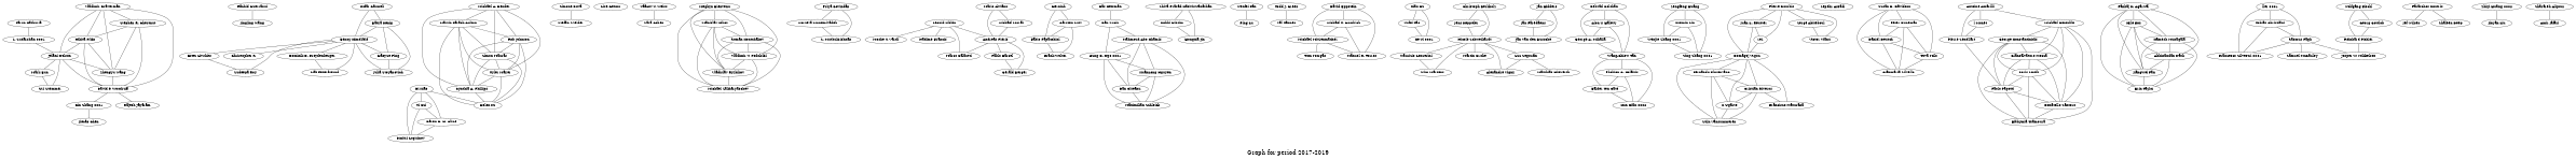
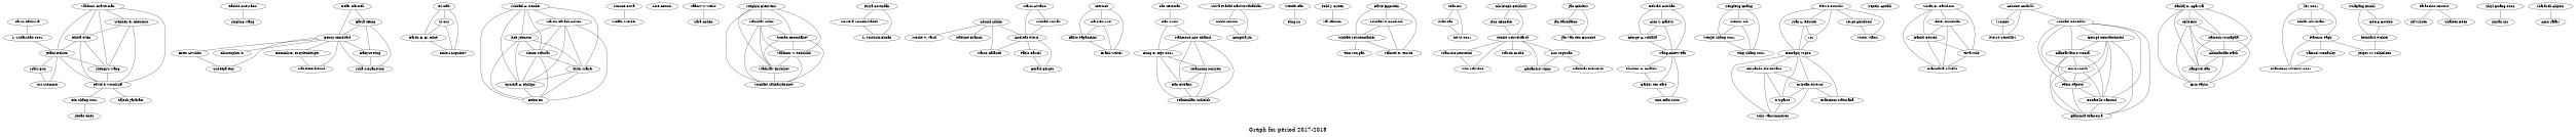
  graph {
    fontsize=24
    label="\nGraph for period 2017-2019\n"
    splines=true
    node [shape=ellipse]
    n1 [height=0.3 label="Tarun Kathuria" width=0.3]
    n2 [height=0.3 label="S. Sudarshan 0001" width=0.3]
    n3 [height=0.3 label="Jelani Nelson" width=0.3]
    n4 [height=0.3 label="Vladimir Braverman" width=0.3]
    n5 [height=0.3 label="Stephen R. Chestnut" width=0.3]
    n6 [height=0.3 label="Nikita Ivkin" width=0.3]
    n7 [height=0.3 label="Zhengyu Wang" width=0.3]
    n8 [height=0.3 label="David P. Woodruff" width=0.3]
    n9 [height=0.3 label="Mark Bun" width=0.3]
    n10 [height=0.3 label="Uri Stemmer" width=0.3]
    n11 [height=0.3 label="Qin Zhang 0001" width=0.3]
    n12 [height=0.3 label="Rajesh Jayaram" width=0.3]
    n13 [height=0.3 label="Jiecao Chen" width=0.3]
    n14 [height=0.3 label="Rachid Guerraoui" width=0.3]
    n15 [height=0.3 label="Jingjing Wang" width=0.3]
    n16 [height=0.3 label="Nofar Carmeli" width=0.3]
    n17 [height=0.3 label="Batya Kenig" width=0.3]
    n18 [height=0.3 label="Benny Kimelfeld" width=0.3]
    n19 [height=0.3 label="Haoyue Ping" width=0.3]
    n20 [height=0.3 label="Julia Stoyanovich" width=0.3]
    n21 [height=0.3 label="Ester Livshits" width=0.3]
    n22 [height=0.3 label="Christopher R" width=0.3]
    n23 [height=0.3 label="Dominik D. Freydenberger" width=0.3]
    n24 [height=0.3 label="Liat Peterfreund" width=0.3]
    n25 [height=0.3 label="Sudeepa Roy" width=0.3]
    n26 [height=0.3 label="Di Xiao" width=0.3]
    n27 [height=0.3 label="Yi Cui" width=0.3]
    n28 [height=0.3 label="Daren B. H. Cline" width=0.3]
    n29 [height=0.3 label="Dmitri Loguinov" width=0.3]
    n30 [height=0.3 label="Michael A. Bender" width=0.3]
    n31 [height=0.3 label="Martin Farach-Colton" width=0.3]
    n32 [height=0.3 label="Rob Johnson" width=0.3]
    n33 [height=0.3 label="Simon Mauras" width=0.3]
    n34 [height=0.3 label="Tyler Mayer" width=0.3]
    n35 [height=0.3 label="Cynthia A. Phillips" width=0.3]
    n36 [height=0.3 label="Helen Xu" width=0.3]
    n37 [height=0.3 label="Simone Bova" width=0.3]
    n38 [height=0.3 label="Stefan Szeider" width=0.3]
    n39 [height=0.3 label="Lise Getoor" width=0.3]
    n40 [height=0.3 label="Yaacov Y. Weiss" width=0.3]
    n41 [height=0.3 label="Sara Cohen" width=0.3]
    n42 [height=0.3 label="Meghyn Bienvenu" width=0.3]
    n43 [height=0.3 label="Stanislav Kikot" width=0.3]
    n44 [height=0.3 label="Roman Kontchakov" width=0.3]
    n45 [height=0.3 label="Vladimir V. Podolskii" width=0.3]
    n46 [height=0.3 label="Vladislav Ryzhikov" width=0.3]
    n47 [height=0.3 label="Michael Zakharyaschev" width=0.3]
    n48 [height=0.3 label="Priya Govindan" width=0.3]
    n49 [height=0.3 label="Morteza Monemizadeh" width=0.3]
    n50 [height=0.3 label="S. Muthukrishnan" width=0.3]
    n51 [height=0.3 label="Leonid Libkin" width=0.3]
    n52 [height=0.3 label="Moshe Y. Vardi" width=0.3]
    n53 [height=0.3 label="Nadime Francis" width=0.3]
    n54 [height=0.3 label="Andreas Pieris" width=0.3]
    n55 [height=0.3 label="Marco Calautti" width=0.3]
    n56 [height=0.3 label="Pablo Barcel" width=0.3]
    n57 [height=0.3 label="Gerald Berger" width=0.3]
    n58 [height=0.3 label=" Hernich" width=0.3]
    n59 [height=0.3 label="Carsten Lutz" width=0.3]
    n60 [height=0.3 label="Fabio Papacchini" width=0.3]
    n61 [height=0.3 label="Frank Wolter" width=0.3]
    n62 [height=0.3 label="Bas Ketsman" width=0.3]
    n63 [height=0.3 label="Dan Suciu" width=0.3]
    n64 [height=0.3 label="Mahmoud Abo Khamis" width=0.3]
    n65 [height=0.3 label="Hung Q. Ngo 0001" width=0.3]
    n66 [height=0.3 label="XuanLong Nguyen" width=0.3]
    n67 [height=0.3 label="Dan Olteanu" width=0.3]
    n68 [height=0.3 label="Maximilian Schleich" width=0.3]
    n69 [height=0.3 label="Shiva Prasad Kasiviswanathan" width=0.3]
    n70 [height=0.3 label="Kobbi Nissim" width=0.3]
    n71 [height=0.3 label="Hongxia Jin" width=0.3]
    n72 [height=0.3 label="Wenfei Fan" width=0.3]
    n73 [height=0.3 label="Ping Lu" width=0.3]
    n74 [height=0.3 label="Todd J. Green" width=0.3]
    n75 [height=0.3 label="Val Tannen" width=0.3]
    n76 [height=0.3 label="David Eppstein" width=0.3]
    n77 [height=0.3 label="Michael T. Goodrich" width=0.3]
    n78 [height=0.3 label="Michael Mitzenmacher" width=0.3]
    n79 [height=0.3 label="Manuel R. Torres" width=0.3]
    n80 [height=0.3 label="Tom Morgan" width=0.3]
    n81 [height=0.3 label="Xiao Hu" width=0.3]
    n82 [height=0.3 label="Yufei Tao" width=0.3]
    n83 [height=0.3 label="Ke Yi 0001" width=0.3]
    n84 [height=0.3 label="Christoph Berkholz" width=0.3]
    n85 [height=0.3 label="Jens Keppeler" width=0.3]
    n86 [height=0.3 label="Nicole Schweikardt" width=0.3]
    n87 [height=0.3 label="Maurizio Lenzerini" width=0.3]
    n88 [height=0.3 label="Wim Martens" width=0.3]
    n89 [height=0.3 label="Martin Grohe" width=0.3]
    n90 [height=0.3 label="Luc Segoufin" width=0.3]
    n91 [height=0.3 label="Alexandre Vigny" width=0.3]
    n92 [height=0.3 label="Matthias Niewerth" width=0.3]
    n93 [height=0.3 label="Jan Hidders" width=0.3]
    n94 [height=0.3 label="Jan Paredaens" width=0.3]
    n95 [height=0.3 label="Jan Van den Bussche" width=0.3]
    n96 [height=0.3 label="Behzad Golshan" width=0.3]
    n97 [height=0.3 label="Alon Y. Halevy" width=0.3]
    n98 [height=0.3 label="George A. Mihaila" width=0.3]
    n99 [height=0.3 label="Wang-Chiew Tan" width=0.3]
    n100 [height=0.3 label="Phokion G. Kolaitis" width=0.3]
    n101 [height=0.3 label="Balder ten Cate" width=0.3]
    n102 [height=0.3 label="Kun Qian 0002" width=0.3]
    n103 [height=0.3 label="Zengfeng Huang" width=0.3]
    n104 [height=0.3 label="Xuemin Lin" width=0.3]
    n105 [height=0.3 label="Wenjie Zhang 0001" width=0.3]
    n106 [height=0.3 label="Ying Zhang 0001" width=0.3]
    n107 [height=0.3 label="Pierre Bourhis" width=0.3]
    n108 [height=0.3 label="Juan L. Reutter" width=0.3]
    n109 [height=0.3 label=rez width=0.3]
    n110 [height=0.3 label="Domagoj Vrgoc" width=0.3]
    n111 [height=0.3 label="Serge Abiteboul" width=0.3]
    n112 [height=0.3 label="Victor Vianu" width=0.3]
    n113 [height=0.3 label="Fernando Florenzano" width=0.3]
    n114 [height=0.3 label="Cristian Riveros" width=0.3]
    n115 [height=0.3 label="n Ugarte" width=0.3]
    n116 [height=0.3 label="Stijn Vansummeren" width=0.3]
    n117 [height=0.3 label="Francisco Maturana" width=0.3]
    n118 [height=0.3 label="Sepehr Assadi" width=0.3]
    n119 [height=0.3 label="Susan B. Davidson" width=0.3]
    n120 [height=0.3 label="Peter Buneman" width=0.3]
    n121 [height=0.3 label="Daniel Deutch" width=0.3]
    n122 [height=0.3 label="Tova Milo" width=0.3]
    n123 [height=0.3 label="Gianmaria Silvello" width=0.3]
    n124 [height=0.3 label="Antoine Amarilli" width=0.3]
    n125 [height=0.3 label="l Monet" width=0.3]
    n126 [height=0.3 label="Pierre Senellart" width=0.3]
    n127 [height=0.3 label="Michael Benedikt" width=0.3]
    n128 [height=0.3 label="George Konstantinidis" width=0.3]
    n129 [height=0.3 label="Giansalvatore Mecca" width=0.3]
    n130 [height=0.3 label="Boris Motik" width=0.3]
    n131 [height=0.3 label="Paolo Papotti" width=0.3]
    n132 [height=0.3 label="Donatello Santoro" width=0.3]
    n133 [height=0.3 label="Efthymia Tsamoura" width=0.3]
    n134 [height=0.3 label="Mario Alviano" width=0.3]
    n135 [height=0.3 label="Michael Morak" width=0.3]
    n136 [height=0.3 label="Pankaj K. Agarwal" width=0.3]
    n137 [height=0.3 label="Kyle Fox" width=0.3]
    n138 [height=0.3 label="Kamesh Munagala" width=0.3]
    n139 [height=0.3 label="Abhinandan Nath" width=0.3]
    n140 [height=0.3 label="Jiangwei Pan" width=0.3]
    n141 [height=0.3 label="Erin Taylor" width=0.3]
    n142 [height=0.3 label="ller 0001" width=0.3]
    n143 [height=0.3 label="Tobias Christiani" width=0.3]
    n144 [height=0.3 label="Rasmus Pagh" width=0.3]
    n145 [height=0.3 label="Francesco Silvestri 0001" width=0.3]
    n146 [height=0.3 label="Samuel McCauley" width=0.3]
    n147 [height=0.3 label="Jesper W. Mikkelsen" width=0.3]
    n148 [height=0.3 label="Wolfgang Fischl" width=0.3]
    n149 [height=0.3 label="Georg Gottlob" width=0.3]
    n150 [height=0.3 label="Reinhard Pichler" width=0.3]
    n151 [height=0.3 label="Paraschos Koutris" width=0.3]
    n152 [height=0.3 label="Jef Wijsen" width=0.3]
    n153 [height=0.3 label="Shaleen Deep" width=0.3]
    n154 [height=0.3 label="Zhiyi Huang 0002" width=0.3]
    n155 [height=0.3 label="Jinyan Liu" width=0.3]
    n156 [height=0.3 label="Sharareh Alipour" width=0.3]
    n157 [height=0.3 label="Amir Jafari" width=0.3]
    n1 -- n2
    n2 -- n3
    n3 -- n7
    n3 -- n8
    n3 -- n9
    n3 -- n10
    n4 -- n3
    n4 -- n5
    n4 -- n6
    n4 -- n7
    n4 -- n8
    n5 -- n6
    n5 -- n7
    n5 -- n8
    n6 -- n3
    n6 -- n7
    n6 -- n8
    n7 -- n8
    n8 -- n11
    n8 -- n12
    n9 -- n10
    n11 -- n13
    n14 -- n15
    n16 -- n17
    n16 -- n18
    n17 -- n18
    n17 -- n19
    n17 -- n20
    n18 -- n19
    n18 -- n20
    n18 -- n21
    n18 -- n22
    n18 -- n23
    n18 -- n24
    n18 -- n25
    n19 -- n20
    n21 -- n25
    n23 -- n24
    n26 -- n27
    n26 -- n28
    n26 -- n29
    n27 -- n28
    n27 -- n29
    n28 -- n29
    n30 -- n31
    n30 -- n32
    n30 -- n33
    n30 -- n34
    n30 -- n35
-   n26 -- n36
+   n30 -- n36
    n31 -- n32
    n31 -- n33
    n31 -- n34
    n31 -- n35
    n31 -- n36
    n32 -- n33
    n32 -- n34
    n32 -- n35
    n32 -- n36
    n33 -- n34
    n33 -- n35
    n33 -- n36
    n34 -- n35
    n34 -- n36
    n35 -- n36
    n37 -- n38
    n40 -- n41
    n42 -- n43
    n42 -- n44
    n42 -- n45
    n42 -- n46
    n42 -- n47
    n43 -- n44
    n43 -- n45
    n43 -- n46
    n43 -- n47
    n44 -- n45
    n44 -- n46
    n44 -- n47
    n45 -- n46
    n45 -- n47
    n46 -- n47
    n48 -- n49
    n48 -- n50
    n49 -- n50
    n51 -- n52
    n51 -- n53
    n51 -- n54
    n51 -- n55
    n54 -- n55
    n54 -- n56
    n54 -- n57
    n56 -- n57
    n58 -- n59
    n58 -- n60
+   n58 -- n61
    n59 -- n60
    n59 -- n61
    n60 -- n61
    n62 -- n63
    n63 -- n64
    n63 -- n65
    n64 -- n65
    n64 -- n66
    n64 -- n67
    n64 -- n68
    n65 -- n66
    n65 -- n67
    n65 -- n68
    n66 -- n67
    n66 -- n68
    n67 -- n68
    n69 -- n70
    n69 -- n71
    n70 -- n71
    n72 -- n73
    n74 -- n75
    n76 -- n77
    n76 -- n78
    n76 -- n79
    n77 -- n78
    n77 -- n79
    n78 -- n79
    n78 -- n80
    n81 -- n82
    n81 -- n83
    n82 -- n83
    n84 -- n85
    n84 -- n86
    n85 -- n86
    n86 -- n87
    n86 -- n88
    n86 -- n89
    n86 -- n90
    n86 -- n91
    n87 -- n88
    n90 -- n91
    n90 -- n92
    n93 -- n94
    n93 -- n95
    n94 -- n95
    n96 -- n97
    n96 -- n98
    n96 -- n99
    n97 -- n98
    n97 -- n99
    n98 -- n99
    n99 -- n100
    n99 -- n101
    n99 -- n102
    n100 -- n101
-   n100 -- n102
    n101 -- n102
    n103 -- n104
    n103 -- n105
    n103 -- n106
    n104 -- n105
    n104 -- n106
    n105 -- n106
    n107 -- n108
    n107 -- n109
    n107 -- n110
    n107 -- n111
    n107 -- n112
    n108 -- n109
    n108 -- n110
    n109 -- n110
    n110 -- n113
    n110 -- n114
    n110 -- n115
    n110 -- n116
    n110 -- n117
    n111 -- n112
    n113 -- n114
    n113 -- n115
    n113 -- n116
    n114 -- n115
    n114 -- n116
    n114 -- n117
    n115 -- n116
    n119 -- n120
    n119 -- n121
    n119 -- n122
    n119 -- n123
    n120 -- n121
    n120 -- n122
    n120 -- n123
    n121 -- n122
    n121 -- n123
    n122 -- n123
    n124 -- n125
    n124 -- n126
    n124 -- n127
    n125 -- n126
    n127 -- n128
    n127 -- n129
    n127 -- n130
-   n126 -- n131
+   n127 -- n131
    n127 -- n132
    n127 -- n133
    n128 -- n129
    n128 -- n130
    n128 -- n131
    n128 -- n132
    n128 -- n133
    n129 -- n130
    n129 -- n131
    n129 -- n132
+   n129 -- n133
    n130 -- n131
    n130 -- n132
    n130 -- n133
    n131 -- n132
    n131 -- n133
    n132 -- n133
    n134 -- n54
    n134 -- n135
    n135 -- n54
    n136 -- n137
    n136 -- n138
    n136 -- n139
    n136 -- n140
    n136 -- n141
    n137 -- n138
    n137 -- n139
    n137 -- n140
    n137 -- n141
    n138 -- n139
    n138 -- n140
    n138 -- n141
    n139 -- n140
    n139 -- n141
    n140 -- n141
    n142 -- n143
    n142 -- n144
    n142 -- n145
    n143 -- n144
-   n143 -- n145
+   n146 -- n145
    n144 -- n145
    n144 -- n146
    n144 -- n147
    n148 -- n149
    n148 -- n150
    n149 -- n150
    n150 -- n147
    n151 -- n152
    n151 -- n153
    n154 -- n155
    n156 -- n157
  }
